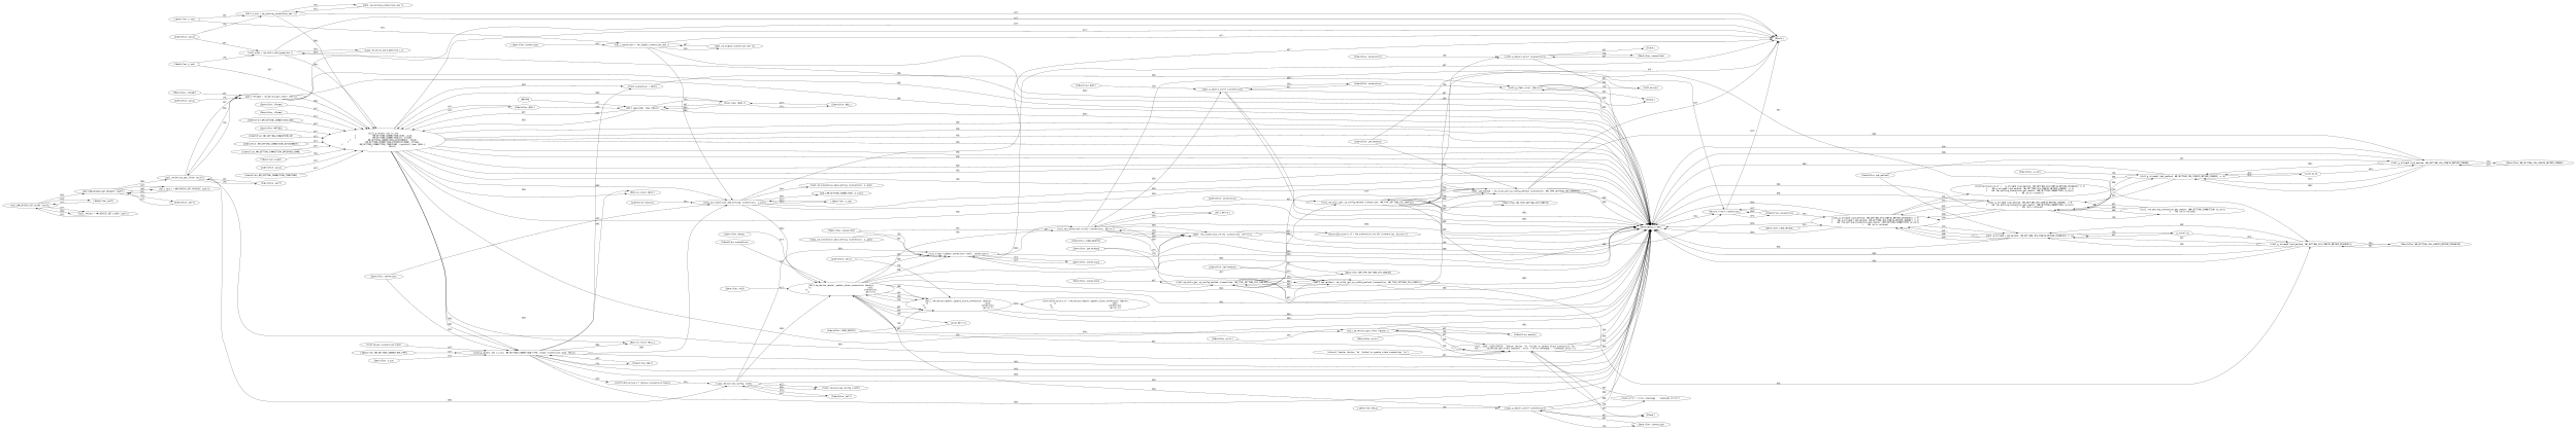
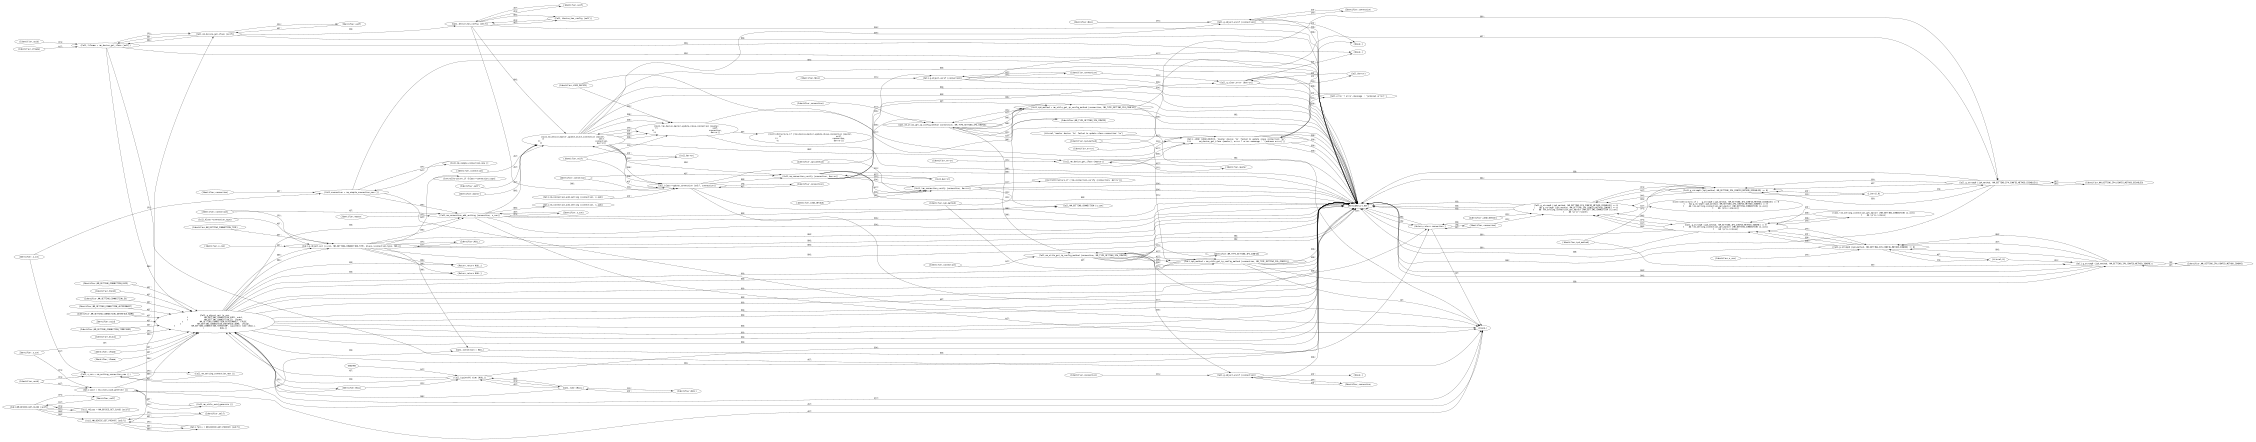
  digraph {
    fontname="Roboto Mono"
    rankdir=LR
    node [fontname="Roboto Mono"]
    edge [fontname="Roboto Mono"]
    n1 [label="(Call,nm_device_master_update_slave_connection (master,\n\t\t                                               self,\n\t\t                                               connection,\n\t\t                                               &error))"]
    n2 [label="(Call,!nm_device_master_update_slave_connection (master,\n\t\t                                               self,\n\t\t                                               connection,\n\t\t                                               &error))"]
    n3 [label="(Call,nm_device_get_iface (master))"]
    n4 [label="(Call,g_object_unref (connection))"]
    n5 [label="(Call,klass->update_connection (self, connection))"]
    n6 [label="(Call,nm_connection_verify (connection, &error))"]
    n7 [label="(MethodReturn,RET)"]
    n8 [label="(Call,&error)"]
    n9 [label="(ControlStructure,if (!nm_device_master_update_slave_connection (master,\n\t\t                                               self,\n\t\t                                               connection,\n\t\t                                               &error)))"]
    n10 [label="(Call,_LOGE (LOGD_DEVICE, \"master device '%s' failed to update slave connection: %s\",\n\t\t\t       nm_device_get_iface (master), error ? error->message : \"(unknown error)\"))"]
    n11 [label="(Identifier,master)"]
    n12 [label="(Block,)"]
    n13 [label="(Identifier,connection)"]
    n14 [label="(Block,)"]
    n15 [label="(Identifier,connection)"]
    n16 [label="(Call,!nm_connection_verify (connection, &error))"]
    n17 [label="(Call,g_clear_error (&error))"]
    n18 [label="(Call,g_object_unref (connection))"]
    n19 [label="(Call,nm_utils_get_ip_config_method (connection, NM_TYPE_SETTING_IP4_CONFIG))"]
    n20 [label="(Call,&error)"]
    n21 [label="(Return,return connection;)"]
    n22 [label="(Call,device_has_config (self))"]
    n23 [label="(Call,!device_has_config (self))"]
    n24 [label="(Identifier,self)"]
    n25 [label="(Call,nm_device_get_iface (self))"]
    n26 [label="(Call,*ifname = nm_device_get_iface (self))"]
    n27 [label="(Identifier,self)"]
    n28 [label="(Call,g_object_set (s_con,\n\t              NM_SETTING_CONNECTION_UUID, uuid,\n\t              NM_SETTING_CONNECTION_ID, ifname,\n\t              NM_SETTING_CONNECTION_AUTOCONNECT, FALSE,\n\t              NM_SETTING_CONNECTION_INTERFACE_NAME, ifname,\n\t              NM_SETTING_CONNECTION_TIMESTAMP, (guint64) time (NULL),\n\t              NULL))"]
    n29 [label="(Call,NM_DEVICE_GET_PRIVATE (self))"]
    n30 [label="(Call,*priv = NM_DEVICE_GET_PRIVATE (self))"]
    n31 [label="(Identifier,self)"]
    n32 [label="(Call,NM_DEVICE_GET_CLASS (self))"]
    n33 [label="(Identifier,self)"]
    n34 [label="(Call,*klass = NM_DEVICE_GET_CLASS (self))"]
    n35 [label="(Call,nm_connection_add_setting (connection, s_con))"]
    n36 [label="(Call,nm_connection_add_setting (connection, s_ip4))"]
    n37 [label="(Call,NM_SETTING_CONNECTION (s_con))"]
    n38 [label="(Identifier,s_con)"]
    n39 [label="(Call,connection = nm_simple_connection_new ())"]
    n40 [label="(Call,nm_simple_connection_new ())"]
    n41 [label="(Call,g_object_set (s_con, NM_SETTING_CONNECTION_TYPE, klass->connection_type, NULL))"]
    n42 [label="(Return,return NULL;)"]
    n43 [label="(Identifier,NULL)"]
    n44 [label="(Call,connection = NULL)"]
    n45 [label="(Return,return NULL;)"]
    n46 [label="(ControlStructure,if (klass->connection_type))"]
    n47 [label="(Identifier,NULL)"]
    n48 [label="(Call,(guint64) time (NULL))"]
    n49 [label="(Call,s_con = nm_setting_connection_new ())"]
    n50 [label="(Call,nm_setting_connection_new ())"]
    n51 [label="(Call,uuid = nm_utils_uuid_generate ())"]
    n52 [label="(Call,nm_utils_uuid_generate ())"]
    n53 [label="(Call,time (NULL))"]
    n54 [label="(Identifier,NULL)"]
    n55 [label="(Call,error ? error->message : \"(unknown error)\")"]
    n56 [label="(ControlStructure,if (!nm_connection_verify (connection, &error)))"]
    n57 [label="(Call,&error)"]
    n58 [label="(Block,)"]
    n59 [label="(Identifier,connection)"]
    n60 [label="(Call,ip4_method = nm_utils_get_ip_config_method (connection, NM_TYPE_SETTING_IP4_CONFIG))"]
    n61 [label="(Call,nm_utils_get_ip_config_method (connection, NM_TYPE_SETTING_IP6_CONFIG))"]
    n62 [label="(Identifier,NM_TYPE_SETTING_IP4_CONFIG)"]
    n63 [label="(Call,g_strcmp0 (ip4_method, NM_SETTING_IP4_CONFIG_METHOD_DISABLED))"]
    n64 [label="(Call,ip6_method = nm_utils_get_ip_config_method (connection, NM_TYPE_SETTING_IP6_CONFIG))"]
    n65 [label="(Call,g_object_unref (connection))"]
    n66 [label="(Identifier,NM_TYPE_SETTING_IP6_CONFIG)"]
    n67 [label="(Call,g_strcmp0 (ip4_method, NM_SETTING_IP4_CONFIG_METHOD_DISABLED) == 0)"]
    n68 [label="(Identifier,NM_SETTING_IP4_CONFIG_METHOD_DISABLED)"]
    n69 [label="(Call,g_strcmp0 (ip4_method, NM_SETTING_IP4_CONFIG_METHOD_DISABLED) == 0\n\t    && g_strcmp0 (ip6_method, NM_SETTING_IP6_CONFIG_METHOD_IGNORE) == 0\n\t    && !nm_setting_connection_get_master (NM_SETTING_CONNECTION (s_con))\n\t    && !priv->slaves)"]
    n70 [label="(Literal,0)"]
    n71 [label="(Call,g_strcmp0 (ip6_method, NM_SETTING_IP6_CONFIG_METHOD_IGNORE) == 0\n\t    && !nm_setting_connection_get_master (NM_SETTING_CONNECTION (s_con))\n\t    && !priv->slaves)"]
    n72 [label="(ControlStructure,if (   g_strcmp0 (ip4_method, NM_SETTING_IP4_CONFIG_METHOD_DISABLED) == 0\n\t    && g_strcmp0 (ip6_method, NM_SETTING_IP6_CONFIG_METHOD_IGNORE) == 0\n\t    && !nm_setting_connection_get_master (NM_SETTING_CONNECTION (s_con))\n\t    && !priv->slaves))"]
    n73 [label="(Call,g_strcmp0 (ip6_method, NM_SETTING_IP6_CONFIG_METHOD_IGNORE) == 0)"]
    n74 [label="(Call,!nm_setting_connection_get_master (NM_SETTING_CONNECTION (s_con))\n\t    && !priv->slaves)"]
    n75 [label="(Call,g_strcmp0 (ip6_method, NM_SETTING_IP6_CONFIG_METHOD_IGNORE))"]
    n76 [label="(Identifier,connection)"]
    n77 [label="(Block,)"]
    n78 [label="(Identifier,connection)"]
    n79 [label="(Identifier,NM_SETTING_IP6_CONFIG_METHOD_IGNORE)"]
    n80 [label="(Literal,0)"]
    n81 [label="(Identifier,connection)"]
    n82 [label="(Identifier,uuid)"]
    n83 [label="(Identifier,NULL)"]
    n84 [label="(Identifier,error)"]
    n85 [label="(Identifier,LOGD_DEVICE)"]
    n86 [label="(Identifier,LOGD_DEVICE)"]
    n87 [label="(Identifier,connection)"]
    n88 [label="(Identifier,ip4_method)"]
    n89 [label="(Identifier,connection)"]
    n90 [label="(Identifier,NM_SETTING_CONNECTION_TIMESTAMP)"]
    n91 [label="(Identifier,connection)"]
    n92 [label="(Call,klass->connection_type)"]
    n93 [label="(Identifier,ifname)"]
    n94 [label="(Identifier,s_con)"]
    n95 [label="(Identifier,connection)"]
    n96 [label="(Identifier,ifname)"]
    n97 [label="(Identifier,NM_SETTING_CONNECTION_TYPE)"]
    n98 [label="(Literal,\"master device '%s' failed to update slave connection: %s\")"]
    n99 [label="(Identifier,LOGD_DEVICE)"]
    n100 [label="(Identifier,uuid)"]
    n101 [label="(Identifier,self)"]
    n102 [label="(Call,nm_connection_add_setting (connection, s_ip6))"]
    n103 [label="(Identifier,ifname)"]
    n104 [label="(Identifier,ip6_method)"]
    n105 [label="(Identifier,s_con)"]
    n106 [label="(Identifier,NM_SETTING_CONNECTION_UUID)"]
-   n107 [label="(Identifier,METHOD)"]
+   n107 [label="(Identifier,FALSE)"]
    n108 [label="(Identifier,NM_SETTING_CONNECTION_ID)"]
    n109 [label="(Identifier,s_con)"]
    n110 [label="(Identifier,NM_SETTING_CONNECTION_AUTOCONNECT)"]
    n111 [label="(Identifier,connection)"]
    n112 [label="(Identifier,s_con)"]
    n113 [label="(Identifier,NULL)"]
    n114 [label="(Identifier,master)"]
    n115 [label="(Identifier,NM_SETTING_CONNECTION_INTERFACE_NAME)"]
    n116 [label="(Identifier,uuid)"]
    n117 [label="(Identifier,ip4_method)"]
    n118 [label="(Identifier,klass)"]
    n119 [label="(Identifier,ip6_method)"]
    n120 [label="(Identifier,connection)"]
    n121 [label="(Identifier,error)"]
    n122 [label="(Identifier,self)"]
    n123 [label="(Identifier,master)"]
    1002990
    n1 -> n2 [label="AST: "]
    n1 -> n2 [label="DDG: "]
    n1 -> n2 [label="DDG: "]
    n1 -> n2 [label="DDG: "]
    n1 -> n2 [label="DDG: "]
    n1 -> n3 [label="DDG: "]
    n1 -> n4 [label="DDG: "]
    n1 -> n5 [label="DDG: "]
    n1 -> n5 [label="DDG: "]
    n1 -> n6 [label="DDG: "]
    n1 -> n7 [label="DDG: "]
    n1 -> n7 [label="DDG: "]
    n1 -> n7 [label="DDG: "]
    n1 -> n8 [label="CFG: "]
    n2 -> n1 [label="CFG: "]
    n2 -> n7 [label="DDG: "]
    n2 -> n7 [label="DDG: "]
    n2 -> n9 [label="AST: "]
    n3 -> n7 [label="DDG: "]
    n3 -> n10 [label="AST: "]
    n3 -> n10 [label="DDG: "]
    n3 -> n11 [label="CFG: "]
    n4 -> n7 [label="DDG: "]
    n4 -> n7 [label="DDG: "]
    n4 -> n12 [label="AST: "]
    n4 -> n13 [label="CFG: "]
    n5 -> n6 [label="DDG: "]
    n5 -> n7 [label="DDG: "]
    n5 -> n7 [label="DDG: "]
    n5 -> n14 [label="AST: "]
    n5 -> n15 [label="CFG: "]
    n6 -> n7 [label="DDG: "]
    n6 -> n16 [label="AST: "]
    n6 -> n16 [label="DDG: "]
    n6 -> n16 [label="DDG: "]
    n6 -> n17 [label="DDG: "]
    n6 -> n18 [label="DDG: "]
    n6 -> n19 [label="DDG: "]
    n6 -> n20 [label="CFG: "]
    n7 -> n21 [label="CFG: "]
    n8 -> n1 [label="AST: "]
    n10 -> n7 [label="DDG: "]
    n10 -> n7 [label="DDG: "]
    n10 -> n7 [label="DDG: "]
    n10 -> n7 [label="DDG: "]
    n10 -> n12 [label="AST: "]
    n10 -> n55 [label="CFG: "]
    n11 -> n3 [label="AST: "]
    n13 -> n4 [label="AST: "]
    n15 -> n5 [label="AST: "]
-   n16 -> n6 [label="CFG: "]
+   n16 -> n37 [label="CFG: "]
    n16 -> n7 [label="DDG: "]
    n16 -> n7 [label="DDG: "]
    n16 -> n56 [label="AST: "]
    n17 -> n7 [label="DDG: "]
    n17 -> n7 [label="DDG: "]
    n17 -> n57 [label="CFG: "]
    n17 -> n58 [label="AST: "]
    n18 -> n7 [label="DDG: "]
    n18 -> n7 [label="DDG: "]
    n18 -> n58 [label="AST: "]
    n18 -> n59 [label="CFG: "]
    n19 -> n7 [label="DDG: "]
    n19 -> n60 [label="AST: "]
    n19 -> n60 [label="DDG: "]
    n19 -> n60 [label="DDG: "]
    n19 -> n61 [label="DDG: "]
    n19 -> n62 [label="CFG: "]
    n20 -> n6 [label="AST: "]
+   n21 -> n7 [label="DDG: "]
    n21 -> n14 [label="AST: "]
    n21 -> n78 [label="CFG: "]
    n22 -> n1 [label="DDG: "]
    n22 -> n5 [label="DDG: "]
    n22 -> n7 [label="DDG: "]
    n22 -> n23 [label="AST: "]
    n22 -> n23 [label="DDG: "]
    n22 -> n24 [label="CFG: "]
-   n46 -> n22 [label="CFG: "]
+   n23 -> n22 [label="CFG: "]
    n24 -> n22 [label="AST: "]
    n25 -> n7 [label="DDG: "]
    n25 -> n22 [label="DDG: "]
    n25 -> n26 [label="AST: "]
    n25 -> n26 [label="DDG: "]
    n25 -> n27 [label="CFG: "]
    n26 -> n7 [label="DDG: "]
    n26 -> n7 [label="DDG: "]
    n26 -> n14 [label="AST: "]
    n26 -> n25 [label="CFG: "]
    n26 -> n28 [label="DDG: "]
    n27 -> n25 [label="AST: "]
    n28 -> n7 [label="DDG: "]
    n28 -> n7 [label="DDG: "]
    n28 -> n7 [label="DDG: "]
    n28 -> n7 [label="DDG: "]
    n28 -> n7 [label="DDG: "]
    n28 -> n7 [label="DDG: "]
    n28 -> n7 [label="DDG: "]
    n28 -> n7 [label="DDG: "]
    n28 -> n7 [label="DDG: "]
    n28 -> n7 [label="DDG: "]
    n28 -> n7 [label="DDG: "]
    n28 -> n14 [label="AST: "]
    n28 -> n35 [label="DDG: "]
    n28 -> n41 [label="DDG: "]
    n28 -> n41 [label="DDG: "]
    n28 -> n42 [label="DDG: "]
    n28 -> n43 [label="CFG: "]
    n28 -> n44 [label="DDG: "]
    n28 -> n45 [label="DDG: "]
    n29 -> n25 [label="DDG: "]
    n29 -> n30 [label="AST: "]
    n29 -> n30 [label="DDG: "]
    n29 -> n31 [label="CFG: "]
    n30 -> n29 [label="CFG: "]
    n31 -> n29 [label="AST: "]
    n32 -> n29 [label="DDG: "]
    n32 -> n33 [label="CFG: "]
    n32 -> n34 [label="AST: "]
    n32 -> n34 [label="DDG: "]
    n33 -> n32 [label="AST: "]
    n34 -> n32 [label="CFG: "]
    n35 -> n1 [label="DDG: "]
    n35 -> n7 [label="DDG: "]
    n35 -> n7 [label="DDG: "]
    n35 -> n14 [label="AST: "]
    n35 -> n36 [label="DDG: "]
    n35 -> n37 [label="DDG: "]
    n35 -> n38 [label="CFG: "]
    n38 -> n35 [label="AST: "]
    n39 -> n7 [label="DDG: "]
    n39 -> n14 [label="AST: "]
    n39 -> n35 [label="DDG: "]
    n39 -> n40 [label="CFG: "]
    n40 -> n39 [label="AST: "]
    n41 -> n7 [label="DDG: "]
    n41 -> n7 [label="DDG: "]
    n41 -> n7 [label="DDG: "]
    n41 -> n7 [label="DDG: "]
    n41 -> n35 [label="DDG: "]
    n41 -> n42 [label="DDG: "]
    n41 -> n44 [label="DDG: "]
    n41 -> n45 [label="DDG: "]
    n41 -> n46 [label="AST: "]
    n41 -> n47 [label="CFG: "]
    n43 -> n28 [label="AST: "]
    n43 -> n48 [label="CFG: "]
    n44 -> n21 [label="DDG: "]
    n47 -> n41 [label="AST: "]
    n48 -> n7 [label="DDG: "]
    n48 -> n28 [label="AST: "]
    n48 -> n28 [label="DDG: "]
    n48 -> n53 [label="CFG: "]
    n49 -> n14 [label="AST: "]
    n49 -> n28 [label="DDG: "]
    n49 -> n50 [label="CFG: "]
    n50 -> n49 [label="AST: "]
    n51 -> n7 [label="DDG: "]
    n51 -> n14 [label="AST: "]
    n51 -> n28 [label="DDG: "]
    n51 -> n52 [label="CFG: "]
    n52 -> n51 [label="AST: "]
    n53 -> n28 [label="DDG: "]
    n53 -> n48 [label="AST: "]
    n53 -> n48 [label="DDG: "]
    n53 -> n54 [label="CFG: "]
    n54 -> n53 [label="AST: "]
    n55 -> n10 [label="AST: "]
    n57 -> n17 [label="AST: "]
    n59 -> n17 [label="CFG: "]
    n59 -> n18 [label="AST: "]
    n60 -> n7 [label="DDG: "]
    n60 -> n14 [label="AST: "]
    n60 -> n19 [label="CFG: "]
    n60 -> n63 [label="DDG: "]
    n61 -> n7 [label="DDG: "]
    n61 -> n7 [label="DDG: "]
    n61 -> n21 [label="DDG: "]
    n61 -> n64 [label="AST: "]
    n61 -> n64 [label="DDG: "]
    n61 -> n64 [label="DDG: "]
    n61 -> n65 [label="DDG: "]
    n61 -> n66 [label="CFG: "]
    n62 -> n19 [label="AST: "]
    n63 -> n7 [label="DDG: "]
    n63 -> n7 [label="DDG: "]
    n63 -> n67 [label="AST: "]
    n63 -> n67 [label="DDG: "]
    n63 -> n67 [label="DDG: "]
    n63 -> n68 [label="CFG: "]
    n64 -> n7 [label="DDG: "]
    n64 -> n7 [label="DDG: "]
    n64 -> n14 [label="AST: "]
    n64 -> n61 [label="CFG: "]
    n64 -> n75 [label="DDG: "]
    n65 -> n7 [label="DDG: "]
    n65 -> n76 [label="CFG: "]
    n65 -> n77 [label="AST: "]
    n66 -> n61 [label="AST: "]
    n67 -> n7 [label="DDG: "]
    n67 -> n69 [label="AST: "]
    n67 -> n69 [label="DDG: "]
    n67 -> n69 [label="DDG: "]
    n67 -> n70 [label="CFG: "]
    n68 -> n63 [label="AST: "]
    n69 -> n7 [label="DDG: "]
    n69 -> n7 [label="DDG: "]
    n69 -> n7 [label="DDG: "]
    n69 -> n67 [label="CFG: "]
    n69 -> n71 [label="CFG: "]
    n69 -> n72 [label="AST: "]
    n70 -> n63 [label="CFG: "]
    n70 -> n67 [label="AST: "]
    n71 -> n7 [label="DDG: "]
    n71 -> n7 [label="DDG: "]
    n71 -> n69 [label="AST: "]
    n71 -> n69 [label="DDG: "]
    n71 -> n69 [label="DDG: "]
    n71 -> n73 [label="CFG: "]
    n71 -> n74 [label="CFG: "]
    n73 -> n7 [label="DDG: "]
    n73 -> n71 [label="AST: "]
    n73 -> n71 [label="DDG: "]
    n73 -> n71 [label="DDG: "]
    n73 -> n80 [label="CFG: "]
    n74 -> n71 [label="AST: "]
    n74 -> n71 [label="DDG: "]
    n74 -> n71 [label="DDG: "]
    n75 -> n7 [label="DDG: "]
    n75 -> n7 [label="DDG: "]
    n75 -> n73 [label="AST: "]
    n75 -> n73 [label="DDG: "]
    n75 -> n73 [label="DDG: "]
    n75 -> n79 [label="CFG: "]
    n76 -> n65 [label="AST: "]
    n78 -> n21 [label="AST: "]
    n78 -> n21 [label="DDG: "]
    n78 -> n69 [label="CFG: "]
    n79 -> n75 [label="AST: "]
    n80 -> n73 [label="AST: "]
    n80 -> n75 [label="CFG: "]
    n81 -> n5 [label="CFG: "]
    n81 -> n6 [label="AST: "]
    n82 -> n28 [label="AST: "]
    n83 -> n18 [label="CFG: "]
    n84 -> n3 [label="CFG: "]
    n85 -> n69 [label="CFG: "]
    n86 -> n2 [label="CFG: "]
    n86 -> n10 [label="AST: "]
    n87 -> n35 [label="AST: "]
    n87 -> n41 [label="CFG: "]
    n88 -> n16 [label="CFG: "]
    n88 -> n60 [label="AST: "]
    n89 -> n65 [label="CFG: "]
    n90 -> n28 [label="AST: "]
    n91 -> n61 [label="AST: "]
    n92 -> n41 [label="AST: "]
    n93 -> n26 [label="AST: "]
    n94 -> n28 [label="AST: "]
    n94 -> n51 [label="CFG: "]
    n95 -> n19 [label="AST: "]
    n96 -> n28 [label="AST: "]
    n97 -> n41 [label="AST: "]
    n98 -> n10 [label="AST: "]
    n99 -> n16 [label="CFG: "]
    n100 -> n49 [label="CFG: "]
    n100 -> n51 [label="AST: "]
    n101 -> n2 [label="CFG: "]
    n101 -> n5 [label="AST: "]
    n102 -> n5 [label="AST: "]
    n103 -> n28 [label="AST: "]
    n104 -> n67 [label="CFG: "]
    n104 -> n75 [label="AST: "]
    n105 -> n39 [label="CFG: "]
    n105 -> n49 [label="AST: "]
    n106 -> n28 [label="AST: "]
    n107 -> n28 [label="AST: "]
    n108 -> n28 [label="AST: "]
    n109 -> n73 [label="CFG: "]
    n110 -> n28 [label="AST: "]
    n111 -> n1 [label="AST: "]
    n112 -> n41 [label="AST: "]
    n113 -> n4 [label="CFG: "]
    n114 -> n35 [label="CFG: "]
    n115 -> n28 [label="AST: "]
    n116 -> n26 [label="CFG: "]
    n117 -> n63 [label="AST: "]
    n117 -> n64 [label="CFG: "]
    n118 -> n28 [label="CFG: "]
    n119 -> n60 [label="CFG: "]
    n119 -> n64 [label="AST: "]
    n120 -> n39 [label="AST: "]
    n121 -> n10 [label="CFG: "]
    n122 -> n1 [label="AST: "]
    n123 -> n1 [label="AST: "]
    1002990 -> n48 [label="AST: "]
  }
